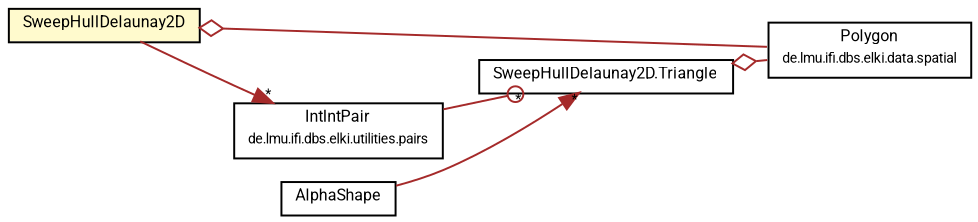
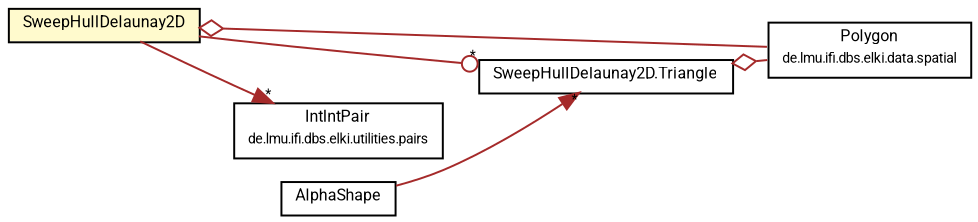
  digraph {
    nodesep=0.15
    rankdir=LR
    ranksep=0.25
    node [fontcolor=black fontname=Roboto fontsize=8 margin=0 shape=plaintext]
    edge [arrowhead=none color=brown fontname=Roboto fontsize=7 labelfontname=Roboto labelfontsize=7 weight=1 headlabel="*"]
    n1 [height=0 label=<<table title="de.lmu.ifi.dbs.elki.data.spatial.Polygon" border="0" cellborder="1" cellspacing="0" cellpadding="2" href="../../data/spatial/Polygon.html" target="_parent"> 		<tr><td><table border="0" cellspacing="0" cellpadding="1"> 		<tr><td align="center" balign="center"> <font face="Roboto">Polygon</font> </td></tr> 		<tr><td align="center" balign="center"> <font face="Roboto" point-size="7.0">de.lmu.ifi.dbs.elki.data.spatial</font> </td></tr> 		</table></td></tr> 		</table>> width=0]
    n2 [height=0 label=<<table title="de.lmu.ifi.dbs.elki.math.geometry.SweepHullDelaunay2D" border="0" cellborder="1" cellspacing="0" cellpadding="2" bgcolor="lemonChiffon" href="SweepHullDelaunay2D.html" target="_parent"> 		<tr><td><table border="0" cellspacing="0" cellpadding="1"> 		<tr><td align="center" balign="center"> <font face="Roboto">SweepHullDelaunay2D</font> </td></tr> 		</table></td></tr> 		</table>> width=0]
    n3 [height=0 label=<<table title="de.lmu.ifi.dbs.elki.math.geometry.SweepHullDelaunay2D.Triangle" border="0" cellborder="1" cellspacing="0" cellpadding="2" href="SweepHullDelaunay2D.Triangle.html" target="_parent"> 		<tr><td><table border="0" cellspacing="0" cellpadding="1"> 		<tr><td align="center" balign="center"> <font face="Roboto">SweepHullDelaunay2D.Triangle</font> </td></tr> 		</table></td></tr> 		</table>> width=0]
    n4 [height=0 label=<<table title="de.lmu.ifi.dbs.elki.utilities.pairs.IntIntPair" border="0" cellborder="1" cellspacing="0" cellpadding="2" href="../../utilities/pairs/IntIntPair.html" target="_parent"> 		<tr><td><table border="0" cellspacing="0" cellpadding="1"> 		<tr><td align="center" balign="center"> <font face="Roboto">IntIntPair</font> </td></tr> 		<tr><td align="center" balign="center"> <font face="Roboto" point-size="7.0">de.lmu.ifi.dbs.elki.utilities.pairs</font> </td></tr> 		</table></td></tr> 		</table>> width=0]
    n5 [height=0 label=<<table title="de.lmu.ifi.dbs.elki.math.geometry.AlphaShape" border="0" cellborder="1" cellspacing="0" cellpadding="2" href="AlphaShape.html" target="_parent"> 		<tr><td><table border="0" cellspacing="0" cellpadding="1"> 		<tr><td align="center" balign="center"> <font face="Roboto">AlphaShape</font> </td></tr> 		</table></td></tr> 		</table>> width=0]
    n2 -> n1 [arrowtail=ediamond dir=back weight=4 headlabel=""]
-   n4 -> n3 [arrowhead=odot]
+   n2 -> n3 [arrowhead=odot]
    n2 -> n4 [arrowhead=normal]
    n3 -> n1 [arrowtail=ediamond dir=back weight=4 headlabel=""]
    n5 -> n3 [arrowhead=normal]
  }
